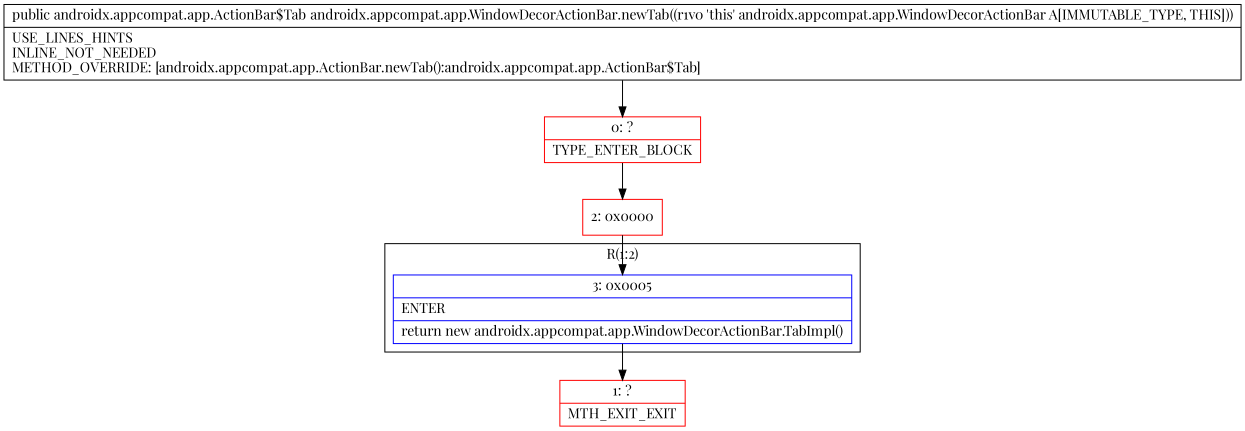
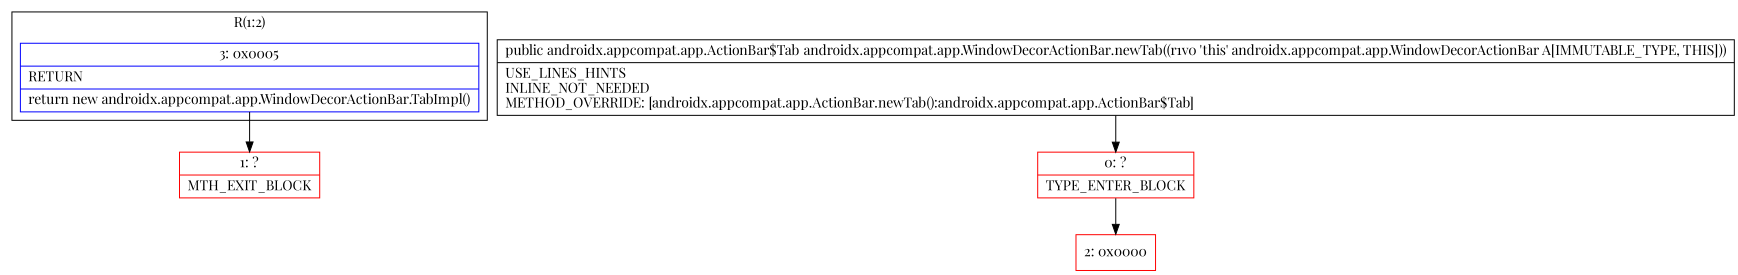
  digraph {
    fontname="Playfair Display"
    node [color=red fontname="Playfair Display" shape=record]
    edge [fontname="Playfair Display"]
-   n1 [color=blue label="{3\:\ 0x0005|ENTER\l|return new androidx.appcompat.app.WindowDecorActionBar.TabImpl()\l}"]
-   n2 [label="{1\:\ ?|MTH_EXIT_EXIT\l}"]
+   n1 [color=blue label="{3\:\ 0x0005|RETURN\l|return new androidx.appcompat.app.WindowDecorActionBar.TabImpl()\l}"]
+   n2 [label="{1\:\ ?|MTH_EXIT_BLOCK\l}"]
    n3 [label="{0\:\ ?|TYPE_ENTER_BLOCK\l}"]
    n4 [label="{2\:\ 0x0000}"]
    n5 [label="{public androidx.appcompat.app.ActionBar$Tab androidx.appcompat.app.WindowDecorActionBar.newTab((r1v0 'this' androidx.appcompat.app.WindowDecorActionBar A[IMMUTABLE_TYPE, THIS]))  | USE_LINES_HINTS\lINLINE_NOT_NEEDED\lMETHOD_OVERRIDE: [androidx.appcompat.app.ActionBar.newTab():androidx.appcompat.app.ActionBar$Tab]\l}" color=""]
    subgraph cluster_1 {
      label="R(1:2)"
      n1
    }
    n1 -> n2
    n3 -> n4
-   n4 -> n1
    n5 -> n3
  }
